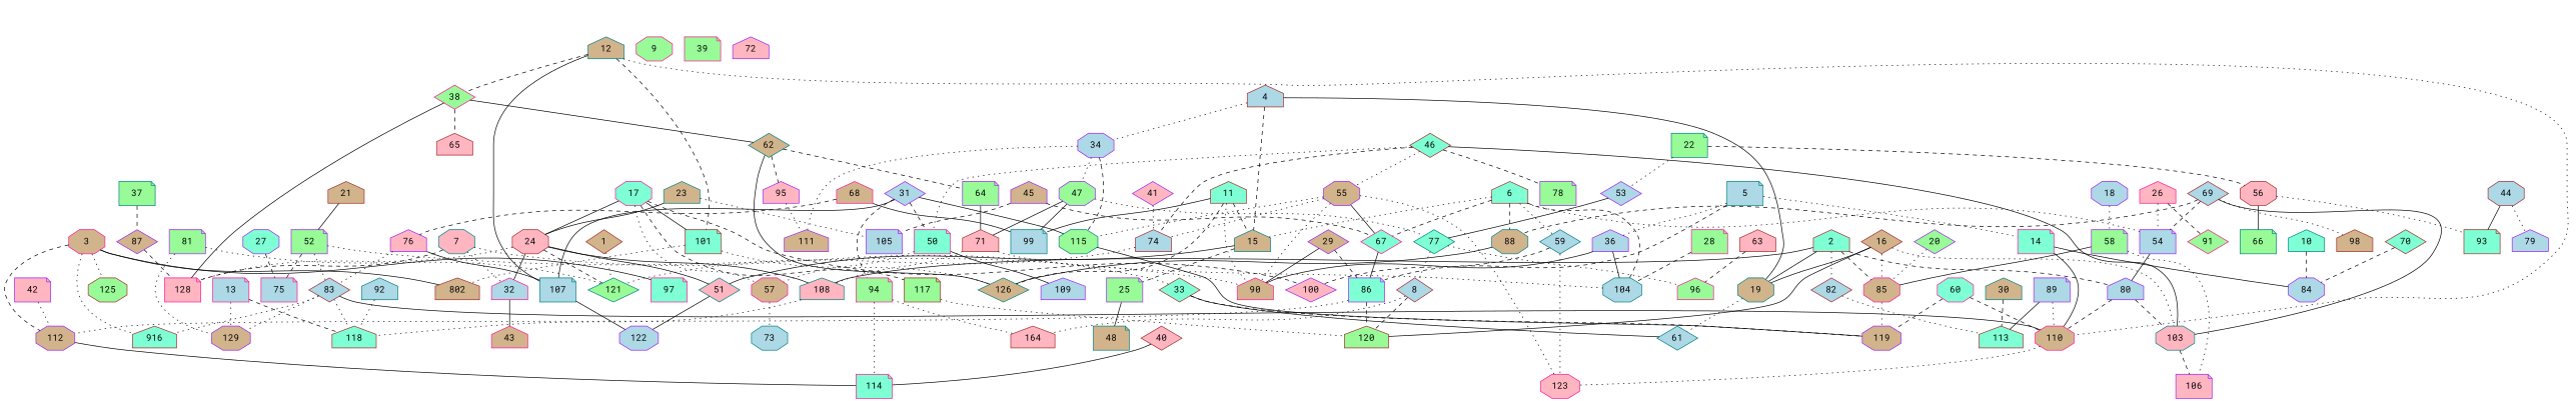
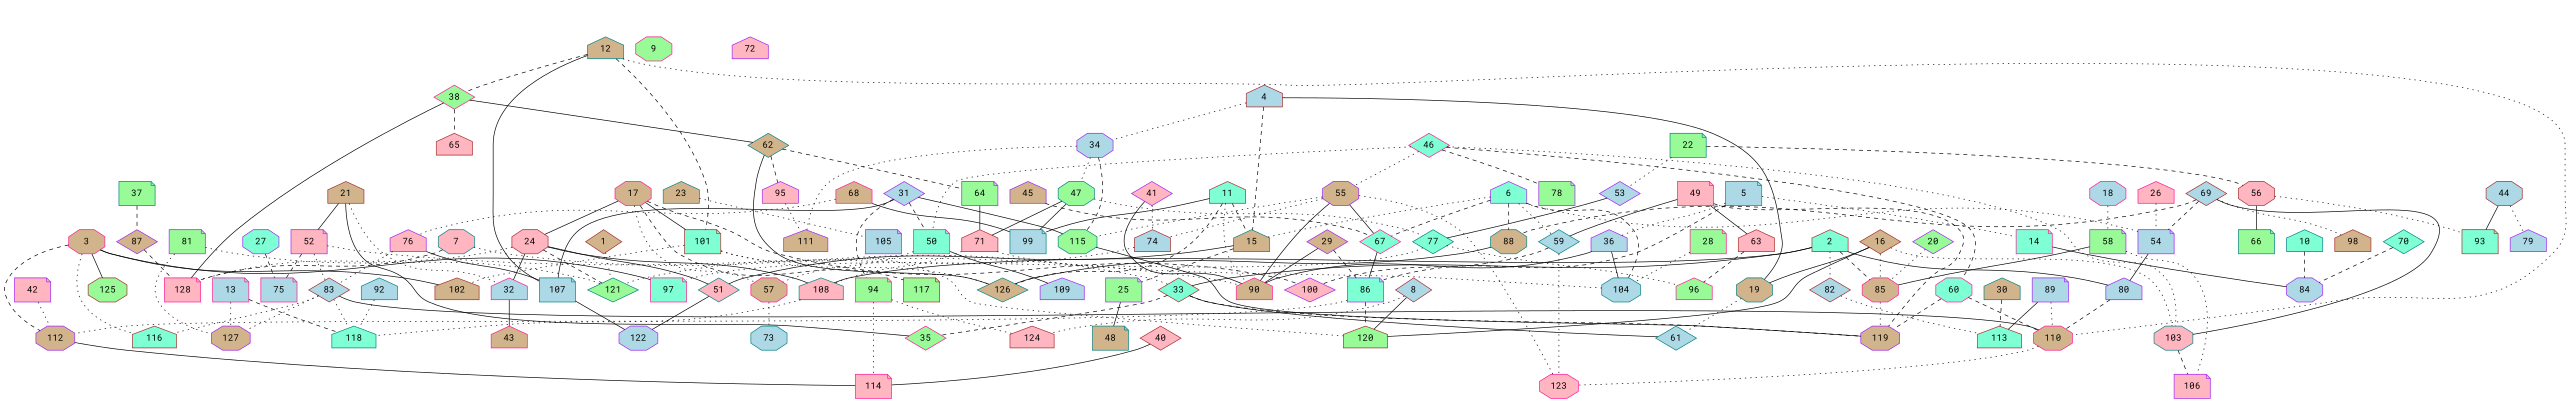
  graph {
    fontname="Roboto Mono"
    node [color=purple fillcolor=lightblue fontname="Roboto Mono" shape=house style=filled]
    edge [fontname="Roboto Mono" style=dotted]
    1 [color=brown fillcolor=tan shape=diamond]
    121 [color=teal fillcolor=palegreen shape=diamond]
    2 [color=brown fillcolor=aquamarine]
    19 [color=teal fillcolor=tan shape=octagon]
    80
    82 [color=brown shape=diamond]
    85 [color=deeppink fillcolor=tan shape=octagon]
    108 [color=teal fillcolor=lightpink]
    61 [color=teal shape=diamond]
    110 [color=deeppink fillcolor=tan shape=octagon]
    103 [color=teal fillcolor=lightpink shape=octagon]
    113 [color=brown fillcolor=aquamarine]
    119 [fillcolor=tan shape=octagon]
-   118 [color=brown fillcolor=aquamarine]
+   118 [color=teal fillcolor=aquamarine]
    3 [color=deeppink fillcolor=tan shape=octagon]
    97 [color=deeppink fillcolor=aquamarine shape=note]
-   102 [color=brown fillcolor=tan label=802]
+   102 [color=brown fillcolor=tan]
    112 [fillcolor=tan shape=octagon]
-   116 [color=brown fillcolor=aquamarine label=916]
+   116 [color=brown fillcolor=aquamarine]
    125 [color=brown fillcolor=palegreen shape=octagon]
-   114 [color=deeppink fillcolor=aquamarine shape=note]
+   114 [color=deeppink fillcolor=lightpink shape=note]
    4 [color=brown]
    15 [color=teal fillcolor=tan]
    34 [shape=octagon]
    25 [fillcolor=palegreen shape=note]
    51 [color=teal fillcolor=lightpink shape=diamond]
    115 [color=teal fillcolor=palegreen shape=octagon]
-   47 [fillcolor=palegreen shape=octagon]
+   47 [color=teal fillcolor=palegreen shape=octagon]
    111 [fillcolor=tan]
    5 [color=teal shape=note]
    14 [color=deeppink fillcolor=aquamarine shape=note]
    36
    86 [fillcolor=aquamarine shape=note]
    84 [shape=octagon]
    104 [color=teal shape=octagon]
    90 [color=deeppink fillcolor=tan]
    54 [shape=note]
    120 [color=brown fillcolor=palegreen]
-   6 [color=brown fillcolor=aquamarine]
+   6 [fillcolor=aquamarine]
    59 [color=teal shape=diamond]
    67 [color=deeppink fillcolor=aquamarine shape=diamond]
    88 [color=teal fillcolor=tan shape=octagon]
    100 [fillcolor=lightpink shape=diamond]
    123 [color=deeppink fillcolor=lightpink shape=octagon]
    126 [color=teal fillcolor=tan shape=diamond]
    7 [color=teal fillcolor=lightpink shape=octagon]
    32 [color=deeppink]
    33 [color=brown fillcolor=aquamarine shape=diamond]
    128 [color=deeppink fillcolor=lightpink shape=note]
    43 [color=deeppink fillcolor=tan]
+   35 [color=deeppink fillcolor=palegreen shape=diamond]
    8 [color=brown shape=diamond]
-   124 [color=brown fillcolor=lightpink label=164]
+   124 [color=brown fillcolor=lightpink]
    9 [color=deeppink fillcolor=palegreen shape=octagon]
    10 [color=teal fillcolor=aquamarine]
    11 [color=brown fillcolor=aquamarine]
    99 [color=teal shape=note]
    12 [color=teal fillcolor=tan]
    38 [color=deeppink fillcolor=palegreen shape=diamond]
    101 [color=brown fillcolor=aquamarine shape=note]
    107 [color=teal shape=note]
    62 [color=teal fillcolor=tan shape=diamond]
    65 [color=brown fillcolor=lightpink]
    122 [shape=octagon]
    13 [color=deeppink shape=note]
-   127 [fillcolor=tan shape=octagon label=129]
+   127 [fillcolor=tan shape=octagon]
    48 [color=teal fillcolor=tan shape=note]
    16 [color=brown fillcolor=tan shape=diamond]
    106 [fillcolor=lightpink shape=note]
-   17 [color=deeppink fillcolor=aquamarine shape=octagon]
+   17 [color=deeppink fillcolor=tan shape=octagon]
    24 [color=brown fillcolor=lightpink shape=octagon]
    57 [color=deeppink fillcolor=tan shape=octagon]
    117 [color=brown fillcolor=palegreen shape=note]
    73 [color=teal shape=octagon]
-   18 [shape=octagon]
+   18 [color=deeppink shape=octagon]
    58 [fillcolor=palegreen shape=note]
    20 [fillcolor=palegreen shape=diamond]
    21 [color=brown fillcolor=tan]
-   52 [fillcolor=palegreen shape=note]
+   52 [fillcolor=lightpink shape=note]
    75 [color=deeppink shape=note]
    83 [color=brown shape=diamond]
    22 [color=teal fillcolor=palegreen shape=note]
    53 [shape=diamond]
    56 [color=brown fillcolor=lightpink shape=octagon]
    77 [color=teal fillcolor=aquamarine shape=diamond]
    93 [color=brown fillcolor=aquamarine shape=note]
    66 [color=teal fillcolor=palegreen shape=note]
    23 [color=teal fillcolor=tan]
    105 [shape=note]
    26 [color=deeppink fillcolor=lightpink]
-   91 [color=deeppink fillcolor=palegreen shape=diamond]
    27 [fillcolor=aquamarine shape=octagon]
    28 [color=deeppink fillcolor=palegreen shape=note]
    29 [fillcolor=tan shape=diamond]
    30 [color=teal fillcolor=tan]
    31 [shape=diamond]
    50 [color=deeppink fillcolor=aquamarine shape=note]
    94 [color=deeppink fillcolor=palegreen shape=note]
    109
    71 [color=brown fillcolor=lightpink]
    37 [color=teal fillcolor=palegreen shape=note]
    87 [fillcolor=tan shape=diamond]
    64 [fillcolor=palegreen shape=note]
    95 [fillcolor=lightpink]
-   39 [color=deeppink fillcolor=palegreen shape=note]
    40 [color=brown fillcolor=lightpink shape=diamond]
    41 [fillcolor=lightpink shape=diamond]
    74 [color=brown]
    42 [fillcolor=lightpink shape=note]
    44 [color=brown shape=octagon]
    79
    45 [fillcolor=tan]
-   46 [color=brown fillcolor=aquamarine shape=diamond]
+   46 [color=deeppink fillcolor=aquamarine shape=diamond]
    55 [fillcolor=tan shape=octagon]
    78 [fillcolor=palegreen shape=note]
    96 [color=deeppink fillcolor=palegreen]
+   49 [color=deeppink fillcolor=lightpink shape=note]
    63 [color=brown fillcolor=lightpink]
    60 [color=deeppink fillcolor=aquamarine shape=octagon]
    68 [color=deeppink fillcolor=tan]
    76 [fillcolor=lightpink]
    69 [color=brown shape=diamond]
    98 [color=brown fillcolor=tan]
-   70 [color=brown fillcolor=aquamarine shape=diamond]
+   70 [color=teal fillcolor=aquamarine shape=diamond]
    72 [fillcolor=lightpink]
    81 [fillcolor=palegreen shape=note]
    89 [shape=note]
    92 [color=teal]
    1 -- 121
-   2 -- 19 [style=solid]
-   2 -- 80 [style=dashed]
+   2 -- 33 [style=solid]
+   2 -- 80 [style=solid]
    2 -- 82
    2 -- 85 [style=dashed]
    2 -- 108 [style=solid]
    19 -- 61
    80 -- 110 [style=dashed]
-   80 -- 103 [style=dashed]
    82 -- 113
    85 -- 119
    108 -- 118
    110 -- 123
    103 -- 106 [style=dashed]
    3 -- 97 [style=solid]
    3 -- 102 [style=solid]
    3 -- 112 [style=dashed]
    3 -- 116
-   3 -- 125
+   3 -- 125 [style=solid]
    112 -- 114 [style=solid]
    4 -- 19 [style=solid]
    4 -- 15 [style=dashed]
    4 -- 34
    15 -- 25 [style=dashed]
    15 -- 51 [style=solid]
    34 -- 115 [style=dashed]
    34 -- 47
    34 -- 111
    25 -- 48 [style=solid]
    51 -- 122 [style=solid]
    115 -- 119 [style=solid]
    47 -- 99 [style=solid]
    47 -- 77
    47 -- 71 [style=solid]
    5 -- 14
    5 -- 36
    5 -- 86 [style=dashed]
-   14 -- 110 [style=solid]
    14 -- 84 [style=solid]
    36 -- 104 [style=solid]
    36 -- 90 [style=solid]
    86 -- 112
    86 -- 120 [style=dashed]
    54 -- 80 [style=solid]
    6 -- 15
    6 -- 104 [style=dashed]
    6 -- 54
    6 -- 59
    6 -- 67 [style=dashed]
    6 -- 88 [style=dashed]
    59 -- 100 [style=dashed]
    59 -- 123
    67 -- 86 [style=solid]
    88 -- 126 [style=solid]
-   7 -- 32
+   21 -- 32
    7 -- 33
    7 -- 128 [style=dashed]
    32 -- 43 [style=solid]
    33 -- 61 [style=solid]
    33 -- 119 [style=dashed]
-   8 -- 120 [style=dashed]
+   33 -- 35 [style=dashed]
+   8 -- 120 [style=solid]
    8 -- 124
    10 -- 84 [style=dashed]
    11 -- 15 [style=dashed]
    11 -- 90
    11 -- 126 [style=dashed]
    11 -- 99 [style=solid]
    12 -- 110
    12 -- 38 [style=dashed]
    12 -- 101 [style=dashed]
    12 -- 107 [style=solid]
    38 -- 128 [style=solid]
    38 -- 62 [style=solid]
    38 -- 65 [style=dashed]
    101 -- 102
    101 -- 126
    107 -- 122 [style=solid]
    62 -- 126 [style=solid]
    62 -- 64 [style=dashed]
    62 -- 95 [style=dashed]
    13 -- 118 [style=dashed]
    13 -- 127
    16 -- 19 [style=solid]
    16 -- 85
    16 -- 103
    16 -- 120 [style=solid]
    17 -- 100 [style=dashed]
    17 -- 101 [style=solid]
    17 -- 24 [style=solid]
    17 -- 57
    17 -- 117 [style=dashed]
    24 -- 121 [style=dashed]
    24 -- 108 [style=solid]
    24 -- 51 [style=solid]
    24 -- 32 [style=solid]
    24 -- 128
    57 -- 73
-   117 -- 120
+   101 -- 120
    18 -- 58
    58 -- 85 [style=solid]
    58 -- 106
    20 -- 85
+   21 -- 35 [style=solid]
    21 -- 52 [style=solid]
    52 -- 90
    52 -- 75 [style=dashed]
    52 -- 83
    83 -- 110 [style=solid]
    83 -- 118
    83 -- 116
    83 -- 127
    22 -- 53
    22 -- 56 [style=dashed]
    53 -- 77 [style=solid]
    56 -- 93
    56 -- 66 [style=solid]
-   77 -- 8
+   77 -- 97
    77 -- 96
-   23 -- 24 [style=solid]
    23 -- 105
    26 -- 54
-   26 -- 91 [style=dashed]
    27 -- 75 [style=dashed]
-   28 -- 104 [style=dashed]
+   28 -- 104
    29 -- 86 [style=dashed]
    29 -- 90 [style=solid]
    30 -- 113 [style=dashed]
    31 -- 115 [style=solid]
    31 -- 107 [style=solid]
    31 -- 50 [style=dashed]
    31 -- 94 [style=dashed]
    50 -- 57
    50 -- 109 [style=solid]
    94 -- 114
    94 -- 124
    71 -- 108
    71 -- 104
    37 -- 87 [style=dashed]
    87 -- 128 [style=dashed]
    64 -- 71 [style=solid]
    95 -- 111
    40 -- 114 [style=solid]
+   41 -- 90 [style=solid]
    41 -- 74
    74 -- 121
    42 -- 112
    44 -- 93 [style=solid]
    44 -- 79
    45 -- 67 [style=dashed]
-   45 -- 105 [style=dashed]
-   46 -- 103 [style=solid]
+   46 -- 103
    46 -- 50
-   46 -- 74 [style=dashed]
+   46 -- 60 [style=dashed]
    46 -- 55
    46 -- 78 [style=dashed]
    55 -- 115
-   55 -- 90
+   55 -- 90 [style=solid]
    55 -- 67 [style=solid]
    55 -- 123
    55 -- 74
+   49 -- 119 [style=dashed]
+   49 -- 59 [style=solid]
+   49 -- 63 [style=solid]
    63 -- 96 [style=dashed]
    60 -- 110 [style=dashed]
    60 -- 119 [style=dashed]
    68 -- 99 [style=solid]
-   68 -- 76 [style=dashed]
+   68 -- 76
    76 -- 107 [style=solid]
    76 -- 83
    69 -- 103 [style=solid]
    69 -- 54 [style=dashed]
    69 -- 88 [style=dashed]
    69 -- 98
    70 -- 84 [style=dashed]
    81 -- 121
    81 -- 127
    89 -- 110
    89 -- 113 [style=solid]
    92 -- 118
  }
